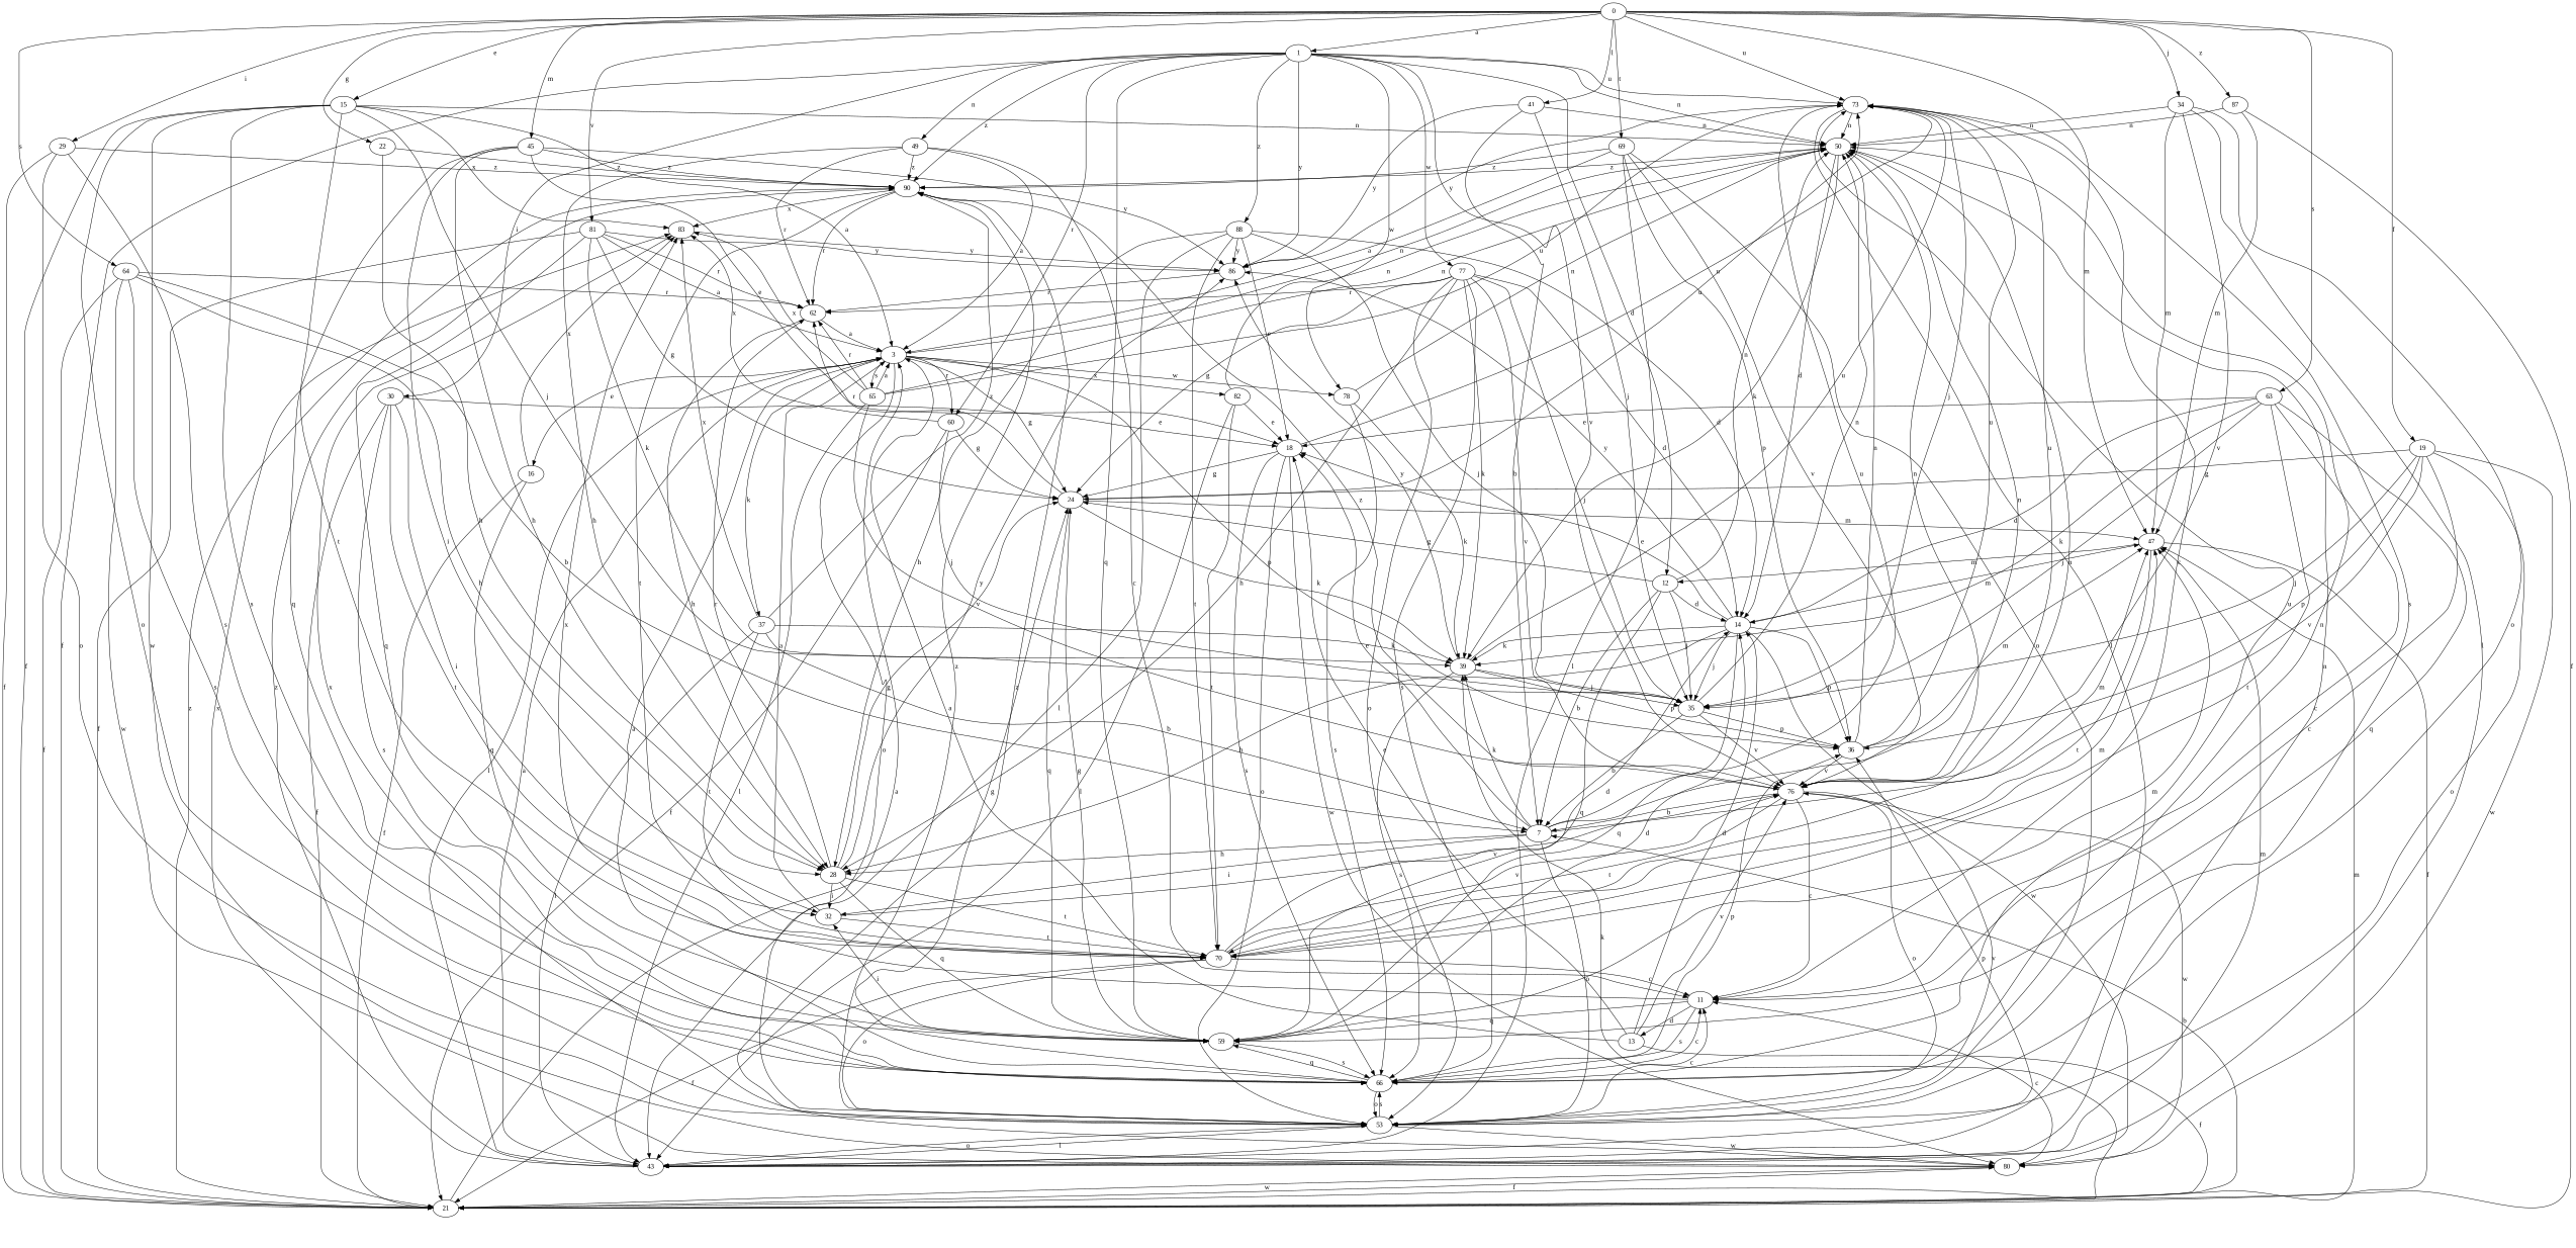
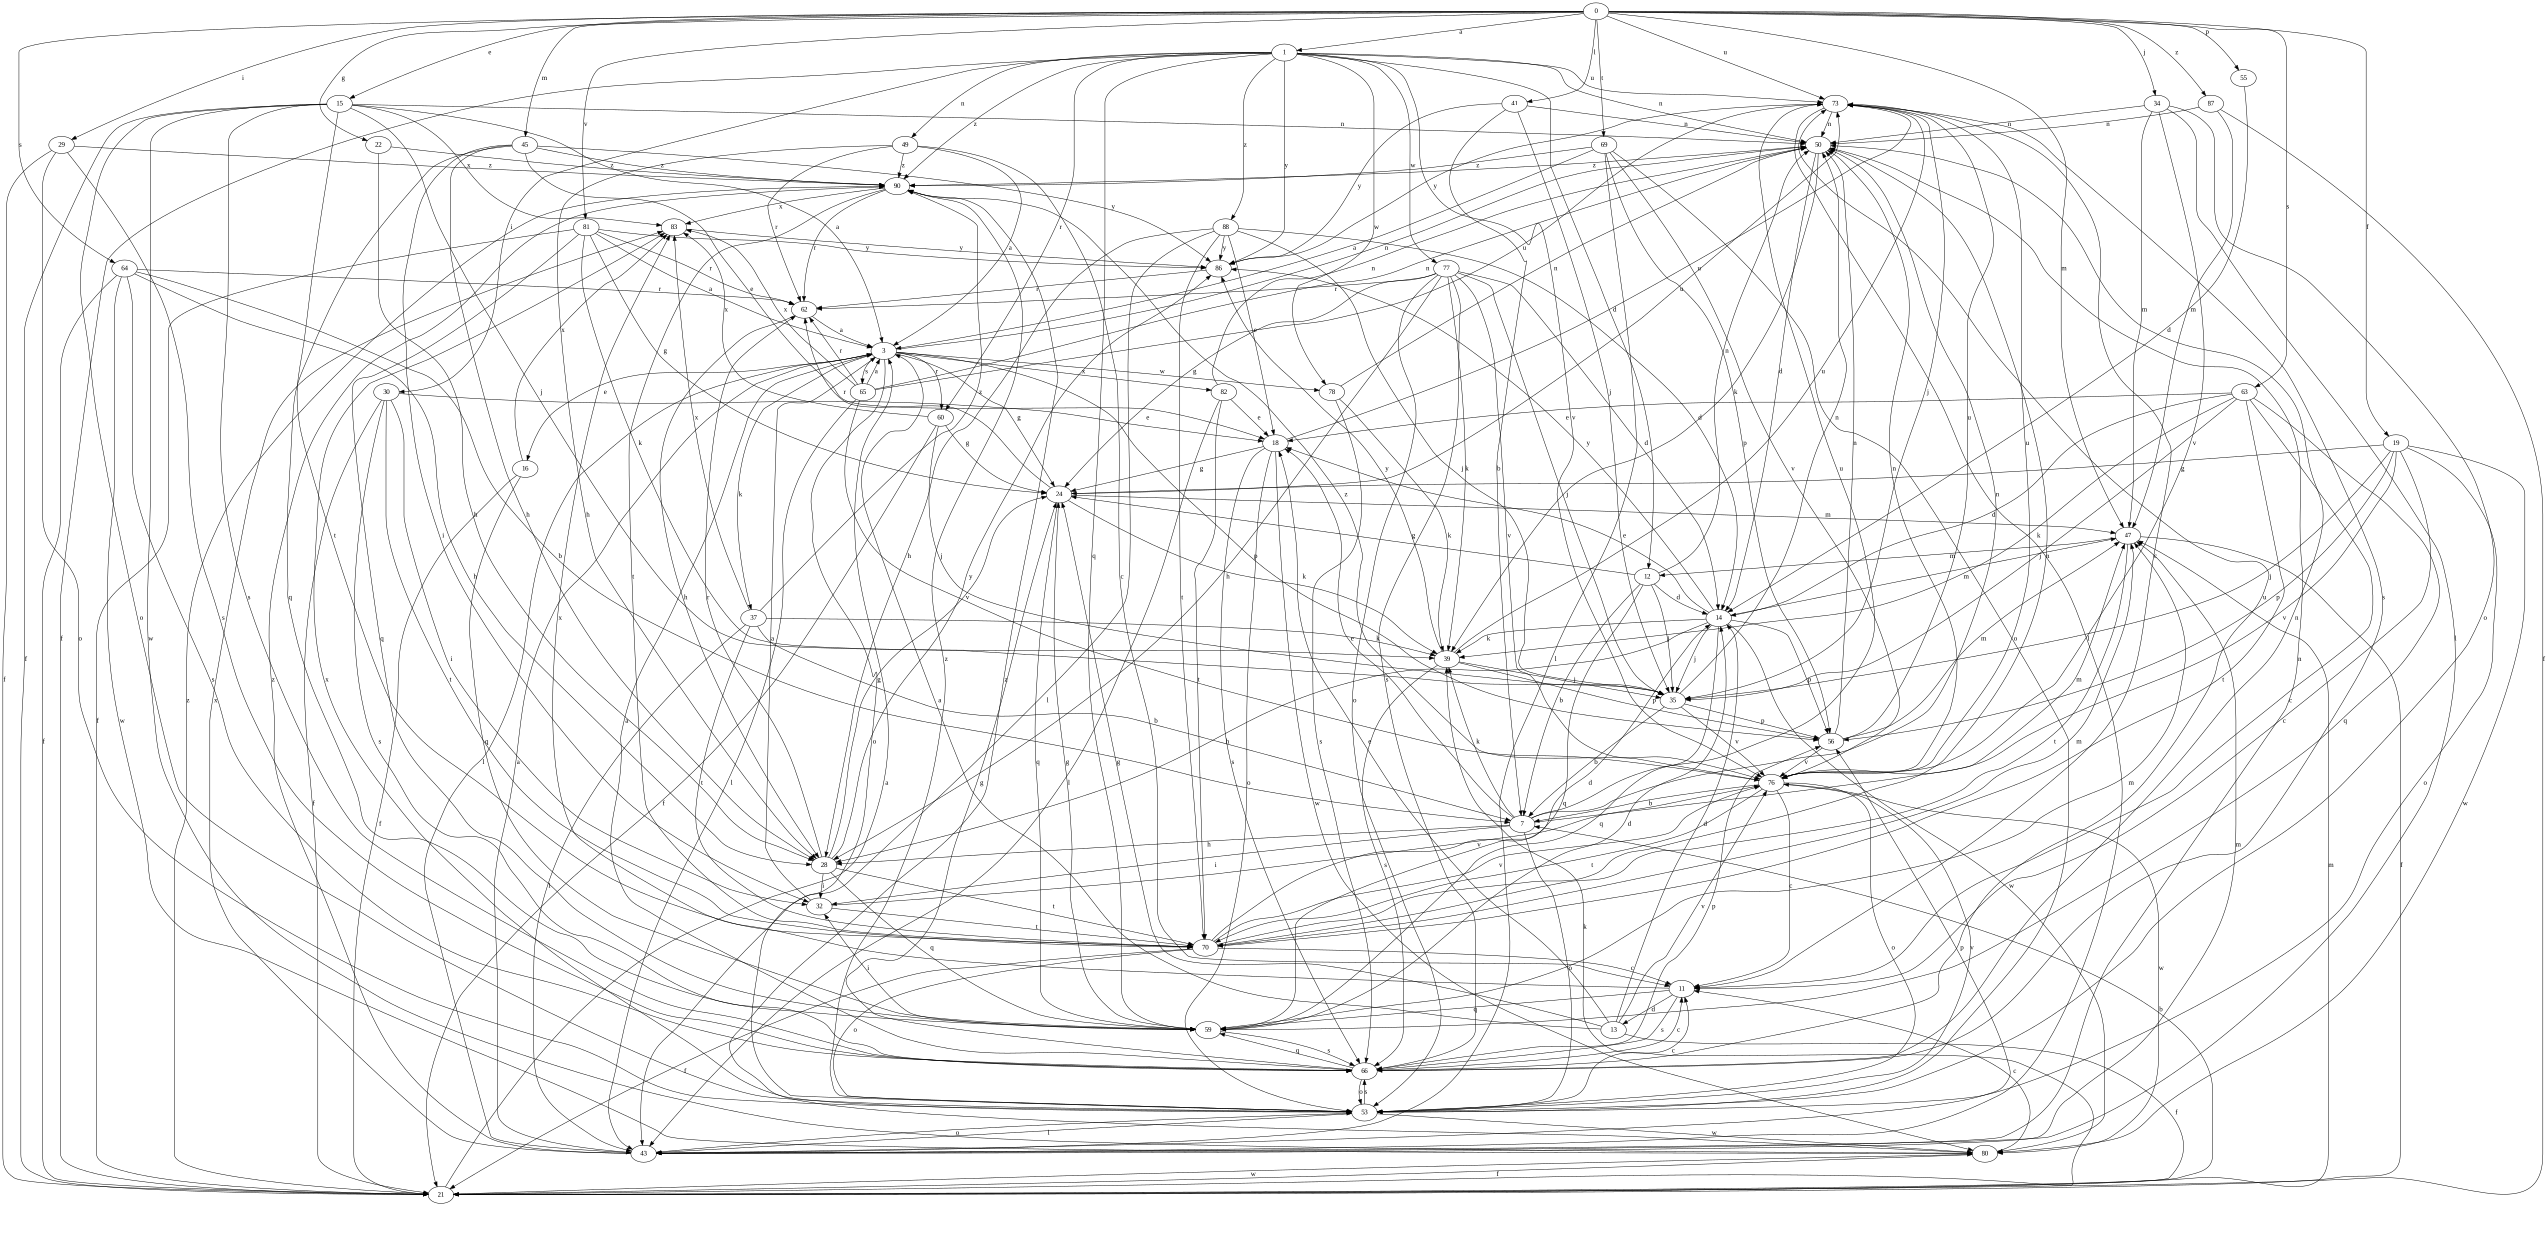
  strict digraph {
    fontname="Liberation Serif"
    node [fontname="Liberation Serif"]
    edge [fontname="Liberation Serif"]
    0
    1
    15
    19
    22
    29
    34
    41
    45
    47
+   55
    63
    64
    69
    73
    81
    87
    12
    21
    30
    49
    50
    59
    60
    76
    77
    78
    86
    88
    90
    3
    53
    66
    83
    35
    80
    70
    24
-   56 [label=36]
+   56
    11
    28
    43
    7
    18
    32
    14
    39
    62
    16
    37
    65
    82
    13
    0 -> 1 [label=a]
    0 -> 15 [label=e]
    0 -> 19 [label=f]
    0 -> 22 [label=g]
    0 -> 29 [label=i]
    0 -> 34 [label=j]
    0 -> 41 [label=l]
    0 -> 45 [label=m]
    0 -> 47 [label=m]
+   0 -> 55 [label=p]
    0 -> 63 [label=s]
    0 -> 64 [label=s]
    0 -> 69 [label=t]
    0 -> 73 [label=u]
    0 -> 81 [label=v]
    0 -> 87 [label=z]
    1 -> 73 [label=u]
    1 -> 12 [label=d]
    1 -> 21 [label=f]
    1 -> 30 [label=i]
    1 -> 49 [label=n]
    1 -> 50 [label=n]
    1 -> 59 [label=q]
    1 -> 60 [label=r]
    1 -> 76 [label=v]
    1 -> 77 [label=w]
    1 -> 78 [label=w]
    1 -> 86 [label=y]
    1 -> 88 [label=z]
    1 -> 90 [label=z]
    15 -> 21 [label=f]
    15 -> 50 [label=n]
    15 -> 3 [label=a]
    15 -> 53 [label=o]
    15 -> 66 [label=s]
    15 -> 83 [label=x]
    15 -> 35 [label=j]
    15 -> 80 [label=w]
    15 -> 70 [label=t]
    19 -> 76 [label=v]
    19 -> 53 [label=o]
    19 -> 35 [label=j]
    19 -> 80 [label=w]
    19 -> 24 [label=g]
    19 -> 56 [label=p]
    19 -> 11 [label=c]
    22 -> 90 [label=z]
    22 -> 28 [label=h]
    29 -> 21 [label=f]
    29 -> 90 [label=z]
    29 -> 53 [label=o]
    29 -> 66 [label=s]
    34 -> 47 [label=m]
    34 -> 50 [label=n]
    34 -> 76 [label=v]
    34 -> 53 [label=o]
    34 -> 43 [label=l]
    41 -> 50 [label=n]
    41 -> 86 [label=y]
    41 -> 35 [label=j]
    41 -> 7 [label=b]
    45 -> 59 [label=q]
    45 -> 86 [label=y]
    45 -> 90 [label=z]
    45 -> 28 [label=h]
    45 -> 18 [label=e]
    45 -> 32 [label=i]
    47 -> 12 [label=m]
    47 -> 21 [label=f]
    47 -> 70 [label=t]
+   55 -> 14 [label=d]
    63 -> 59 [label=q]
    63 -> 35 [label=j]
    63 -> 70 [label=t]
    63 -> 11 [label=c]
    63 -> 18 [label=e]
    63 -> 14 [label=d]
    63 -> 39 [label=k]
    64 -> 21 [label=f]
    64 -> 66 [label=s]
    64 -> 80 [label=w]
    64 -> 28 [label=h]
    64 -> 7 [label=b]
    64 -> 62 [label=r]
    69 -> 76 [label=v]
    69 -> 90 [label=z]
    69 -> 3 [label=a]
    69 -> 53 [label=o]
    69 -> 56 [label=p]
    69 -> 43 [label=l]
    73 -> 50 [label=n]
    73 -> 86 [label=y]
    73 -> 66 [label=s]
    73 -> 35 [label=j]
    73 -> 11 [label=c]
    73 -> 43 [label=l]
    81 -> 21 [label=f]
    81 -> 59 [label=q]
    81 -> 86 [label=y]
    81 -> 3 [label=a]
    81 -> 24 [label=g]
    81 -> 39 [label=k]
    81 -> 62 [label=r]
    87 -> 47 [label=m]
    87 -> 21 [label=f]
    87 -> 50 [label=n]
    12 -> 50 [label=n]
    12 -> 59 [label=q]
    12 -> 35 [label=j]
    12 -> 24 [label=g]
    12 -> 7 [label=b]
    12 -> 14 [label=d]
    21 -> 47 [label=m]
    21 -> 90 [label=z]
    21 -> 3 [label=a]
    21 -> 80 [label=w]
    21 -> 7 [label=b]
    21 -> 39 [label=k]
    30 -> 21 [label=f]
    30 -> 66 [label=s]
    30 -> 70 [label=t]
    30 -> 18 [label=e]
    30 -> 32 [label=i]
    49 -> 90 [label=z]
    49 -> 3 [label=a]
    49 -> 11 [label=c]
    49 -> 28 [label=h]
    49 -> 62 [label=r]
    50 -> 90 [label=z]
    50 -> 14 [label=d]
    50 -> 39 [label=k]
    59 -> 47 [label=m]
    59 -> 66 [label=s]
    59 -> 24 [label=g]
    59 -> 32 [label=i]
    59 -> 14 [label=d]
    60 -> 21 [label=f]
    60 -> 83 [label=x]
    60 -> 35 [label=j]
    60 -> 24 [label=g]
    76 -> 73 [label=u]
    76 -> 50 [label=n]
    76 -> 90 [label=z]
    76 -> 53 [label=o]
    76 -> 80 [label=w]
    76 -> 70 [label=t]
    76 -> 11 [label=c]
    76 -> 7 [label=b]
    77 -> 76 [label=v]
    77 -> 53 [label=o]
    77 -> 66 [label=s]
    77 -> 35 [label=j]
    77 -> 24 [label=g]
    77 -> 28 [label=h]
    77 -> 14 [label=d]
    77 -> 39 [label=k]
    77 -> 62 [label=r]
    78 -> 50 [label=n]
    78 -> 66 [label=s]
    78 -> 39 [label=k]
    86 -> 62 [label=r]
    88 -> 86 [label=y]
    88 -> 35 [label=j]
    88 -> 70 [label=t]
    88 -> 28 [label=h]
    88 -> 43 [label=l]
    88 -> 18 [label=e]
    88 -> 14 [label=d]
    90 -> 83 [label=x]
    90 -> 70 [label=t]
    90 -> 62 [label=r]
    3 -> 50 [label=n]
    3 -> 60 [label=r]
    3 -> 78 [label=w]
    3 -> 53 [label=o]
    3 -> 24 [label=g]
    3 -> 56 [label=p]
    3 -> 43 [label=l]
    3 -> 16 [label=e]
    3 -> 37 [label=k]
    3 -> 65 [label=s]
    3 -> 82 [label=x]
    53 -> 76 [label=v]
    53 -> 90 [label=z]
    53 -> 66 [label=s]
    53 -> 83 [label=x]
    53 -> 80 [label=w]
    53 -> 11 [label=c]
    53 -> 43 [label=l]
    66 -> 73 [label=u]
    66 -> 50 [label=n]
    66 -> 59 [label=q]
    66 -> 3 [label=a]
    66 -> 53 [label=o]
    66 -> 24 [label=g]
    66 -> 56 [label=p]
    66 -> 11 [label=c]
    83 -> 86 [label=y]
    35 -> 50 [label=n]
    35 -> 76 [label=v]
    35 -> 56 [label=p]
    35 -> 7 [label=b]
    80 -> 21 [label=f]
    80 -> 90 [label=z]
    80 -> 11 [label=c]
    70 -> 47 [label=m]
    70 -> 21 [label=f]
    70 -> 50 [label=n]
    70 -> 76 [label=v]
    70 -> 53 [label=o]
    70 -> 11 [label=c]
    70 -> 14 [label=d]
    24 -> 47 [label=m]
    24 -> 73 [label=u]
    24 -> 59 [label=q]
    24 -> 39 [label=k]
    24 -> 62 [label=r]
    56 -> 47 [label=m]
    56 -> 73 [label=u]
    56 -> 50 [label=n]
    56 -> 76 [label=v]
    11 -> 59 [label=q]
    11 -> 66 [label=s]
    11 -> 83 [label=x]
    11 -> 13 [label=d]
    28 -> 59 [label=q]
    28 -> 86 [label=y]
    28 -> 70 [label=t]
    28 -> 24 [label=g]
    28 -> 32 [label=i]
    28 -> 62 [label=r]
    43 -> 47 [label=m]
    43 -> 50 [label=n]
    43 -> 90 [label=z]
    43 -> 3 [label=a]
    43 -> 53 [label=o]
    43 -> 83 [label=x]
    43 -> 56 [label=p]
    7 -> 47 [label=m]
    7 -> 73 [label=u]
    7 -> 50 [label=n]
    7 -> 53 [label=o]
    7 -> 28 [label=h]
    7 -> 18 [label=e]
    7 -> 32 [label=i]
    7 -> 39 [label=k]
    18 -> 73 [label=u]
    18 -> 53 [label=o]
    18 -> 66 [label=s]
    18 -> 80 [label=w]
    18 -> 24 [label=g]
    32 -> 76 [label=v]
    32 -> 3 [label=a]
    32 -> 70 [label=t]
    14 -> 47 [label=m]
    14 -> 59 [label=q]
    14 -> 86 [label=y]
    14 -> 35 [label=j]
    14 -> 80 [label=w]
    14 -> 56 [label=p]
    14 -> 28 [label=h]
    14 -> 18 [label=e]
    14 -> 39 [label=k]
    39 -> 73 [label=u]
    39 -> 86 [label=y]
    39 -> 66 [label=s]
    39 -> 35 [label=j]
    39 -> 56 [label=p]
    62 -> 3 [label=a]
    62 -> 28 [label=h]
    16 -> 21 [label=f]
    16 -> 59 [label=q]
    16 -> 83 [label=x]
    37 -> 90 [label=z]
    37 -> 83 [label=x]
    37 -> 70 [label=t]
    37 -> 43 [label=l]
    37 -> 7 [label=b]
    37 -> 39 [label=k]
    65 -> 73 [label=u]
    65 -> 50 [label=n]
    65 -> 76 [label=v]
    65 -> 3 [label=a]
    65 -> 83 [label=x]
    65 -> 43 [label=l]
    65 -> 62 [label=r]
    82 -> 50 [label=n]
    82 -> 70 [label=t]
    82 -> 43 [label=l]
    82 -> 18 [label=e]
    13 -> 21 [label=f]
    13 -> 76 [label=v]
    13 -> 3 [label=a]
+   13 -> 24 [label=g]
    13 -> 18 [label=e]
    13 -> 14 [label=d]
  }
